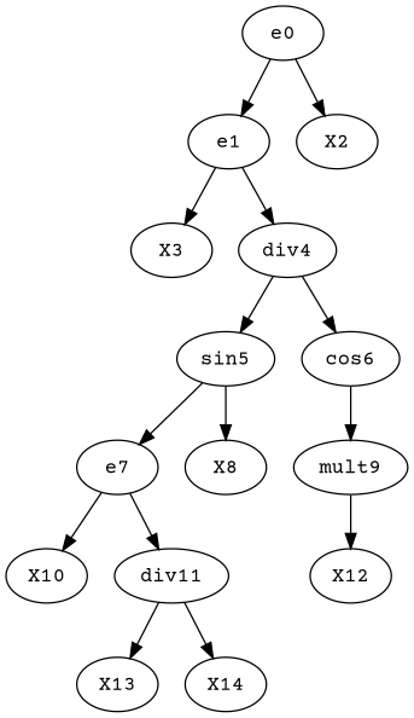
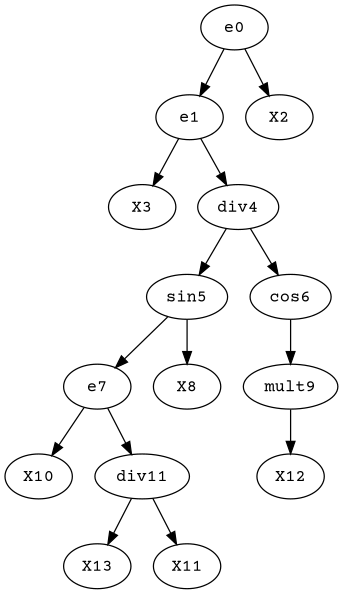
  digraph {
    fontname="Courier Prime"
    node [fontname="Courier Prime"]
    edge [fontname="Courier Prime"]
    e0
    e1
    X2
    X3
    div4
    n6 [label=sin5]
    cos6
    e7
    X8
    n10 [label=mult9]
    X10
    div11
    X12
    X13
-   X14
+   X14 [label=X11]
    e0 -> e1
    e0 -> X2
    e1 -> X3
    e1 -> div4
    div4 -> n6
    div4 -> cos6
    n6 -> e7
    n6 -> X8
    cos6 -> n10
    e7 -> X10
    e7 -> div11
    n10 -> X12
    div11 -> X13
    div11 -> X14
  }
